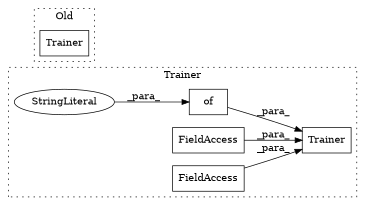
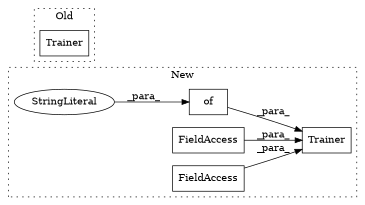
  digraph {
    rankdir=LR
    node [a=32 shape=box]
    n1 [l="3,1" label=of s="506,521"]
    n2 [l="8,1" label=Trainer s="479,535"]
    n3 [a=45 l=4 label=StringLiteral s=509 shape=ellipse]
    n4 [a=22 l=12 label=FieldAccess s=523]
    n5 [a=22 l=14 label=FieldAccess s=487]
    n6 [l=9 label=Trainer s=994]
    subgraph cluster_1 {
-     label=Trainer
+     label=New
      style=dotted
      n1
      n2
      n3
      n4
      n5
    }
    subgraph cluster_2 {
      label=Old
      style=dotted
      n6
    }
    n1 -> n2 [label=_para_]
    n3 -> n1 [label=_para_]
    n4 -> n2 [label=_para_]
    n5 -> n2 [label=_para_]
  }
